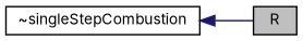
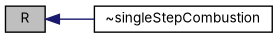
  digraph {
    rankdir=LR
    fontname=Inter
    node [color=black fontname=Inter fontsize=10 shape=record]
    n1 [fillcolor=grey75 fontcolor=black height=0.2 label=R style=filled width=0.4]
    n2 [height=0.2 label="~singleStepCombustion" width=0.4]
-   n2 -> n1 [color=midnightblue dir=back fontname=Inter fontsize=10 labelfontname=FreeSans labelfontsize=10 style=solid]
+   n1 -> n2 [color=midnightblue dir=back fontname=Inter fontsize=10 labelfontname=FreeSans labelfontsize=10 style=solid]
  }
